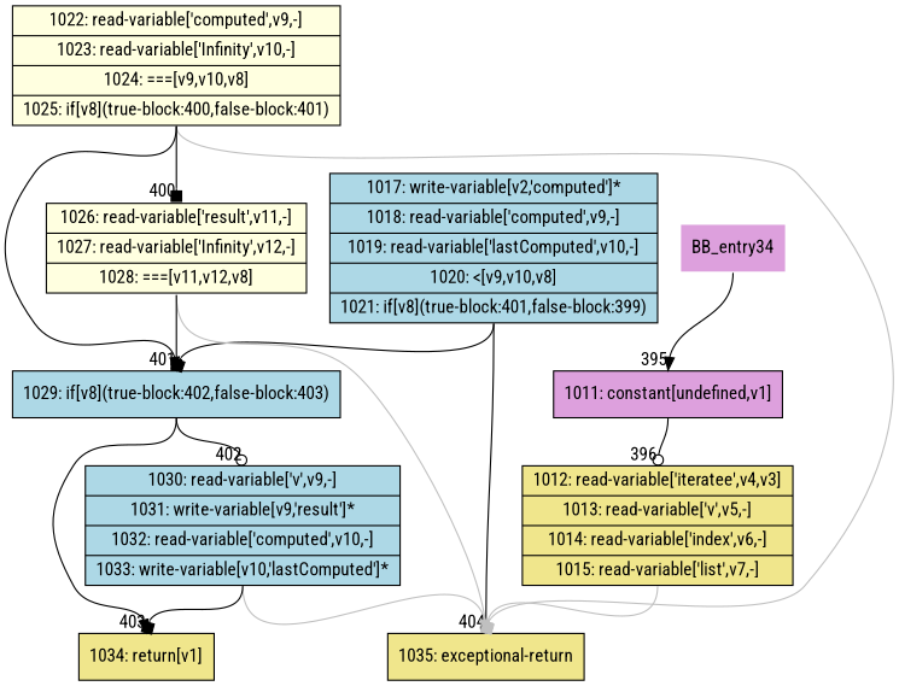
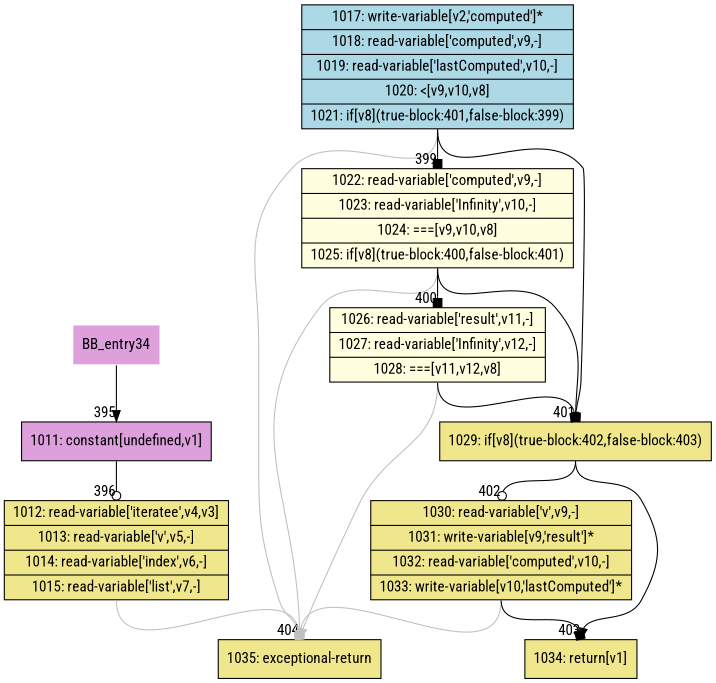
  digraph {
    fontname="Roboto Condensed"
    rankdir=TD
    node [fillcolor=khaki fontname="Roboto Condensed" shape=record style=filled]
    edge [arrowhead=box fontname="Roboto Condensed" headport=n tailport=s]
    n1 [fillcolor=plum label=BB_entry34 shape=none]
    n2 [fillcolor=plum label="{1011: constant[undefined,v1]}"]
    n3 [label="{1012: read-variable['iteratee',v4,v3]|1013: read-variable['v',v5,-]|1014: read-variable['index',v6,-]|1015: read-variable['list',v7,-]}"]
    n4 [label="{1035: exceptional-return}"]
    n5 [fillcolor=lightblue label="{1017: write-variable[v2,'computed']*|1018: read-variable['computed',v9,-]|1019: read-variable['lastComputed',v10,-]|1020: \<[v9,v10,v8]|1021: if[v8](true-block:401,false-block:399)}"]
-   n6 [fillcolor=lightblue label="{1029: if[v8](true-block:402,false-block:403)}"]
+   n6 [label="{1029: if[v8](true-block:402,false-block:403)}"]
    n7 [fillcolor=lightyellow label="{1022: read-variable['computed',v9,-]|1023: read-variable['Infinity',v10,-]|1024: ===[v9,v10,v8]|1025: if[v8](true-block:400,false-block:401)}"]
-   n8 [fillcolor=lightblue label="{1030: read-variable['v',v9,-]|1031: write-variable[v9,'result']*|1032: read-variable['computed',v10,-]|1033: write-variable[v10,'lastComputed']*}"]
+   n8 [label="{1030: read-variable['v',v9,-]|1031: write-variable[v9,'result']*|1032: read-variable['computed',v10,-]|1033: write-variable[v10,'lastComputed']*}"]
    n9 [label="{1034: return[v1]}"]
    n10 [fillcolor=lightyellow label="{1026: read-variable['result',v11,-]|1027: read-variable['Infinity',v12,-]|1028: ===[v11,v12,v8]}"]
    n1 -> n2 [arrowhead=normal headlabel="    395"]
    n2 -> n3 [arrowhead=odot headlabel="      396"]
    n3 -> n4 [color=gray headlabel="      404"]
-   n5 -> n4 [arrowhead=odot color=black]
+   n5 -> n4 [arrowhead=odot color=gray]
    n5 -> n6 [headlabel="      401"]
+   n5 -> n7 [headlabel="      399"]
    n6 -> n8 [arrowhead=odot headlabel="      402"]
    n6 -> n9 [arrowhead=normal headlabel="      403"]
    n7 -> n4 [color=gray]
-   n7 -> n6 [arrowhead=normal]
+   n7 -> n6 [arrowhead=odot]
    n7 -> n10 [headlabel="      400"]
    n8 -> n4 [arrowhead=odot color=gray]
    n8 -> n9
    n10 -> n4 [arrowhead=normal color=gray]
    n10 -> n6
  }
